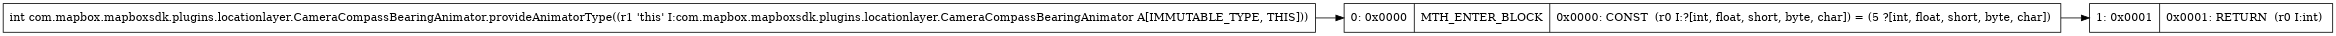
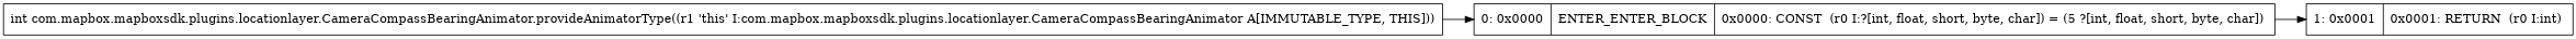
  digraph {
    rankdir=LR
    node [shape=record]
-   n1 [label="{0\:\ 0x0000|MTH_ENTER_BLOCK\l|0x0000: CONST  (r0 I:?[int, float, short, byte, char]) = (5 ?[int, float, short, byte, char]) \l}"]
+   n1 [label="{0\:\ 0x0000|ENTER_ENTER_BLOCK\l|0x0000: CONST  (r0 I:?[int, float, short, byte, char]) = (5 ?[int, float, short, byte, char]) \l}"]
    n2 [label="{1\:\ 0x0001|0x0001: RETURN  (r0 I:int) \l}"]
    n3 [label="{int com.mapbox.mapboxsdk.plugins.locationlayer.CameraCompassBearingAnimator.provideAnimatorType((r1 'this' I:com.mapbox.mapboxsdk.plugins.locationlayer.CameraCompassBearingAnimator A[IMMUTABLE_TYPE, THIS])) }"]
    n1 -> n2
    n3 -> n1
  }
